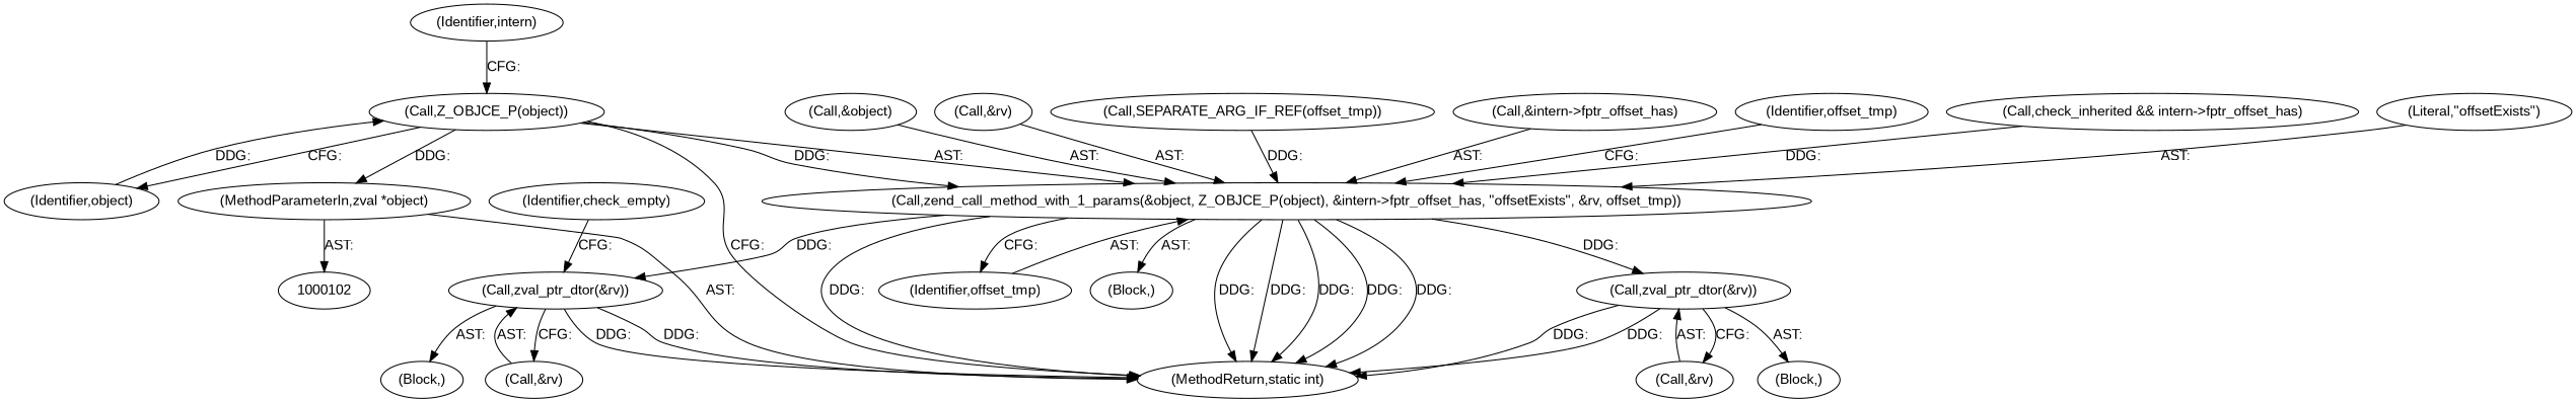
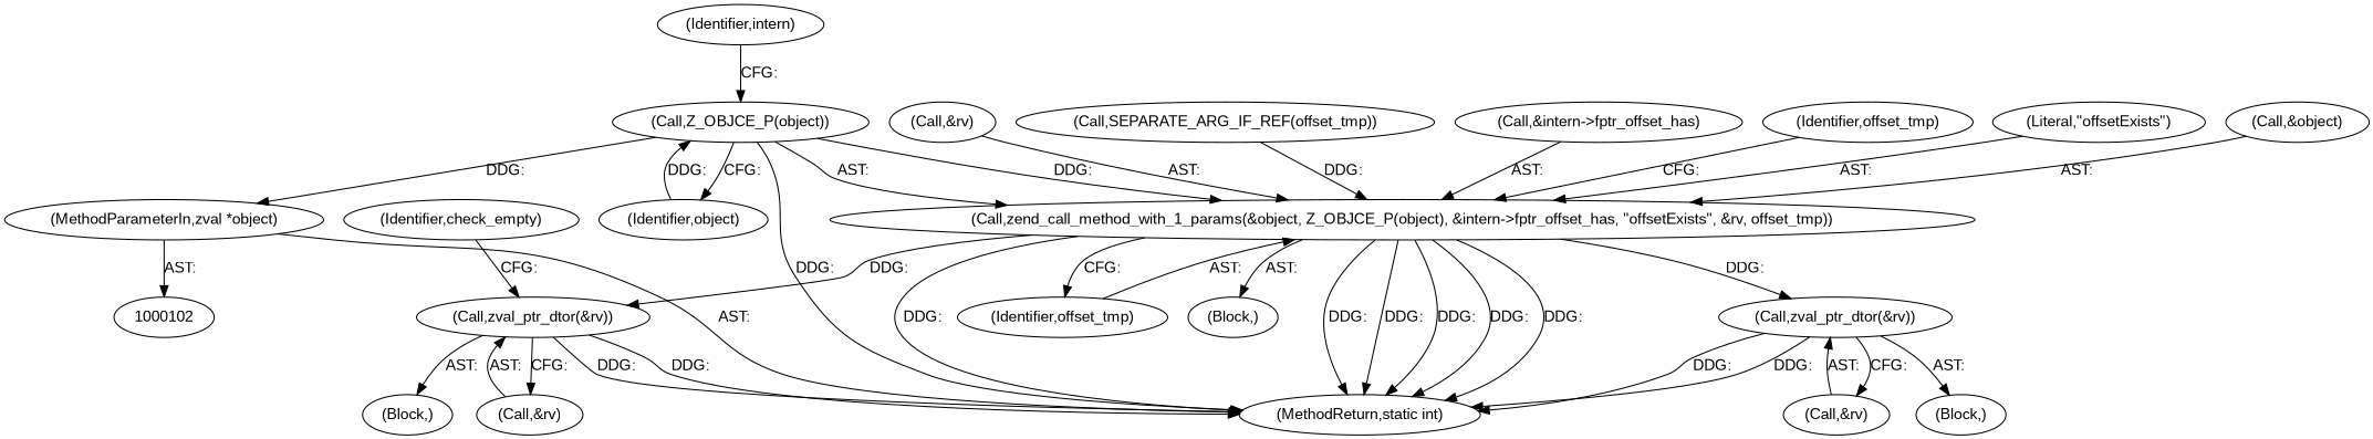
  digraph {
    fontname="Liberation Sans"
    node [fontname="Liberation Sans"]
    edge [fontname="Liberation Sans"]
    n1 [label="(MethodParameterIn,zval *object)"]
    n2 [label="(MethodReturn,static int)"]
    1000102
    n4 [label="(Call,Z_OBJCE_P(object))"]
    n5 [label="(Call,zend_call_method_with_1_params(&object, Z_OBJCE_P(object), &intern->fptr_offset_has, \"offsetExists\", &rv, offset_tmp))"]
    n6 [label="(Identifier,object)"]
    n7 [label="(Call,zval_ptr_dtor(&rv))"]
    n8 [label="(Call,zval_ptr_dtor(&rv))"]
    n9 [label="(Identifier,offset_tmp)"]
    n10 [label="(Block,)"]
    n11 [label="(Block,)"]
    n12 [label="(Call,&rv)"]
    n13 [label="(Block,)"]
    n14 [label="(Call,&rv)"]
    n15 [label="(Call,&intern->fptr_offset_has)"]
    n16 [label="(Identifier,offset_tmp)"]
-   n17 [label="(Call,check_inherited && intern->fptr_offset_has)"]
    n18 [label="(Literal,\"offsetExists\")"]
    n19 [label="(Identifier,check_empty)"]
    n20 [label="(Call,&object)"]
    n21 [label="(Call,&rv)"]
    n22 [label="(Call,SEPARATE_ARG_IF_REF(offset_tmp))"]
    n23 [label="(Identifier,intern)"]
    n1 -> n2 [label="AST: "]
    n1 -> 1000102 [label="AST: "]
    n4 -> n1 [label="DDG: "]
-   n4 -> n2 [label="CFG: "]
+   n4 -> n2 [label="DDG: "]
    n4 -> n5 [label="AST: "]
    n4 -> n5 [label="DDG: "]
    n4 -> n6 [label="CFG: "]
    n5 -> n2 [label="DDG: "]
    n5 -> n2 [label="DDG: "]
    n5 -> n2 [label="DDG: "]
    n5 -> n2 [label="DDG: "]
    n5 -> n2 [label="DDG: "]
    n5 -> n2 [label="DDG: "]
    n5 -> n7 [label="DDG: "]
    n5 -> n8 [label="DDG: "]
    n5 -> n9 [label="CFG: "]
    n5 -> n10 [label="AST: "]
    n6 -> n4 [label="DDG: "]
    n7 -> n2 [label="DDG: "]
    n7 -> n2 [label="DDG: "]
    n7 -> n11 [label="AST: "]
    n7 -> n12 [label="CFG: "]
    n8 -> n2 [label="DDG: "]
    n8 -> n2 [label="DDG: "]
    n8 -> n13 [label="AST: "]
    n8 -> n14 [label="CFG: "]
    n9 -> n5 [label="AST: "]
    n12 -> n7 [label="AST: "]
    n14 -> n8 [label="AST: "]
    n15 -> n5 [label="AST: "]
    n16 -> n5 [label="CFG: "]
-   n17 -> n5 [label="DDG: "]
    n18 -> n5 [label="AST: "]
    n19 -> n7 [label="CFG: "]
    n20 -> n5 [label="AST: "]
    n21 -> n5 [label="AST: "]
    n22 -> n5 [label="DDG: "]
    n23 -> n4 [label="CFG: "]
  }
